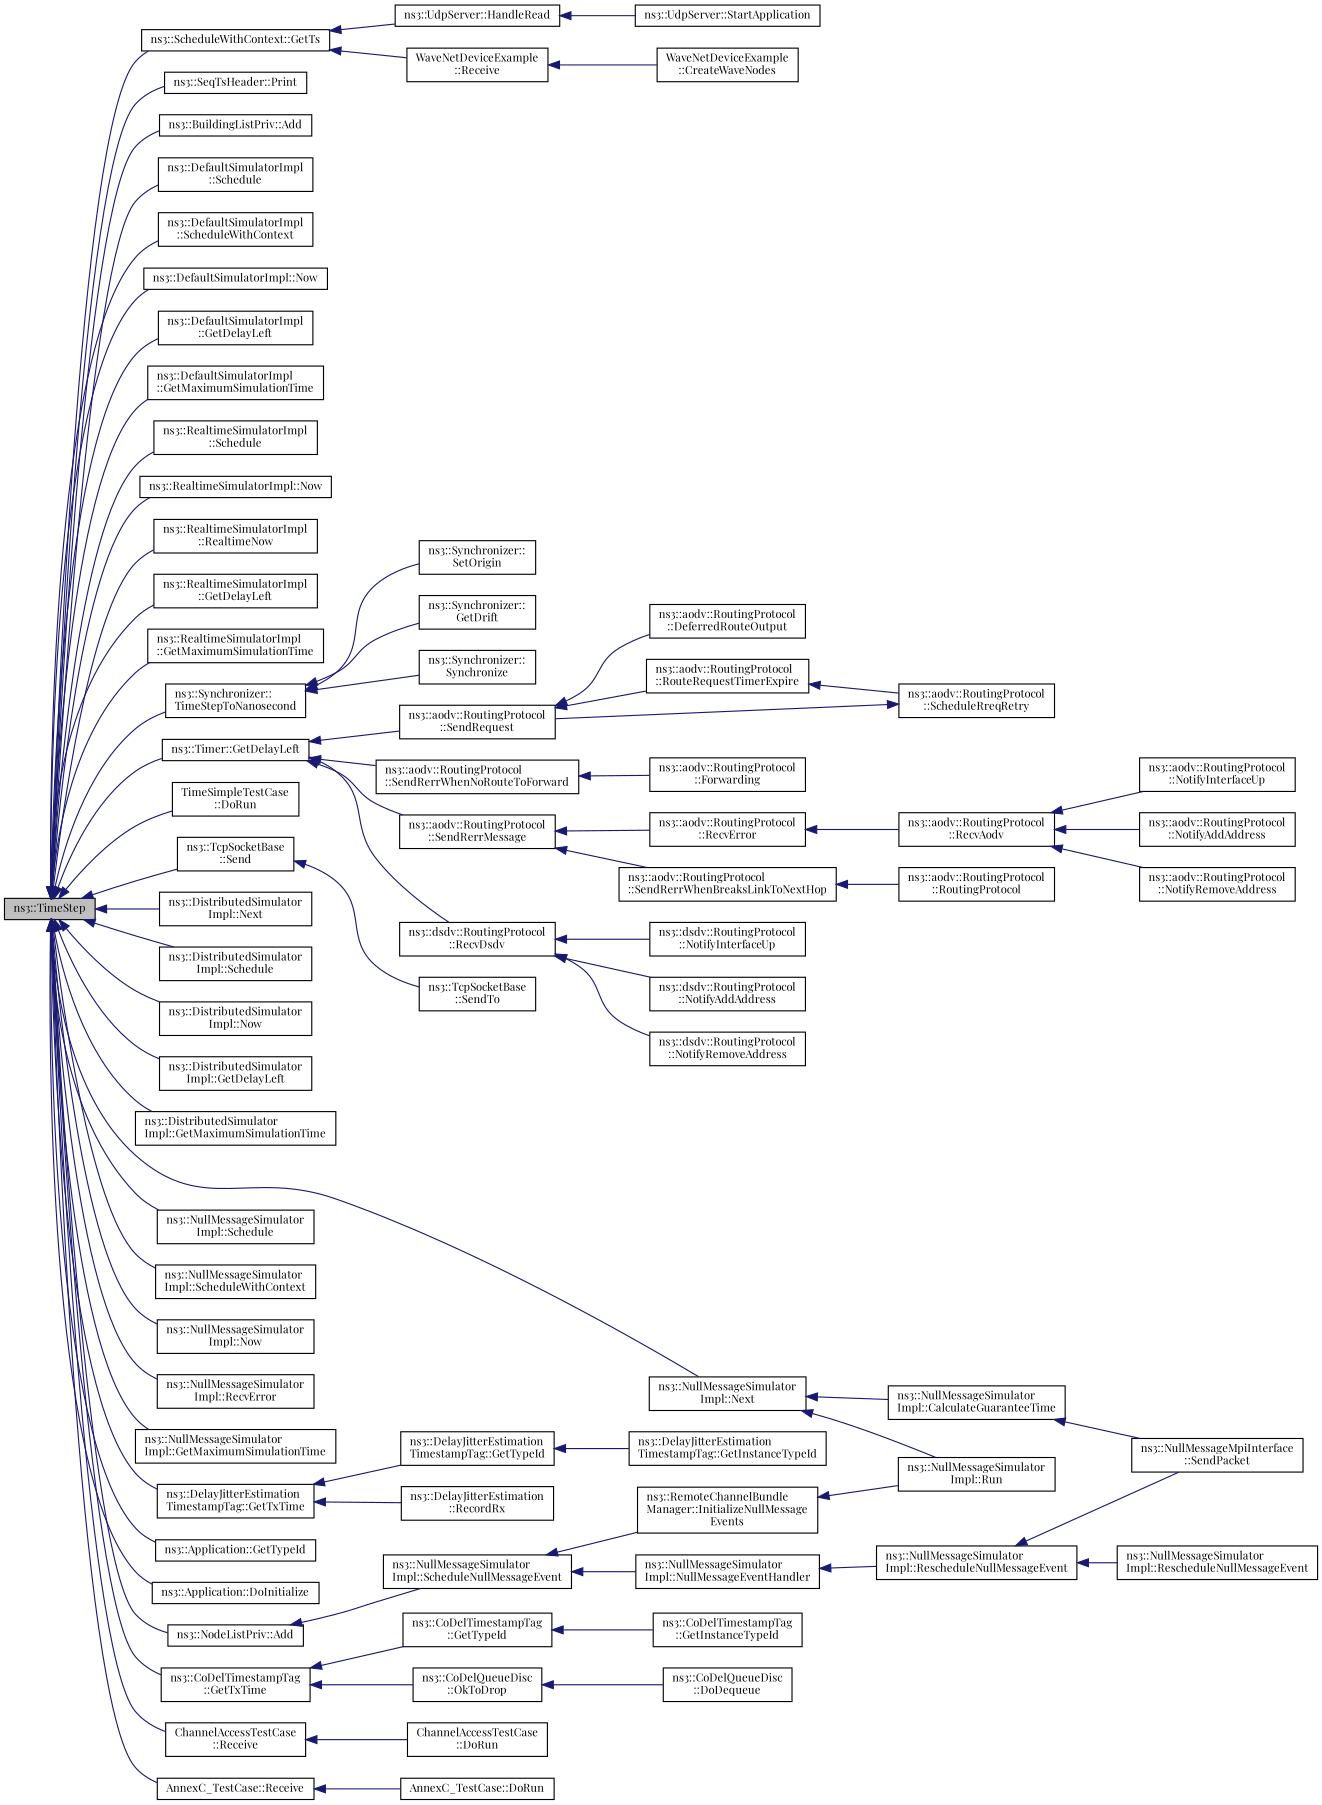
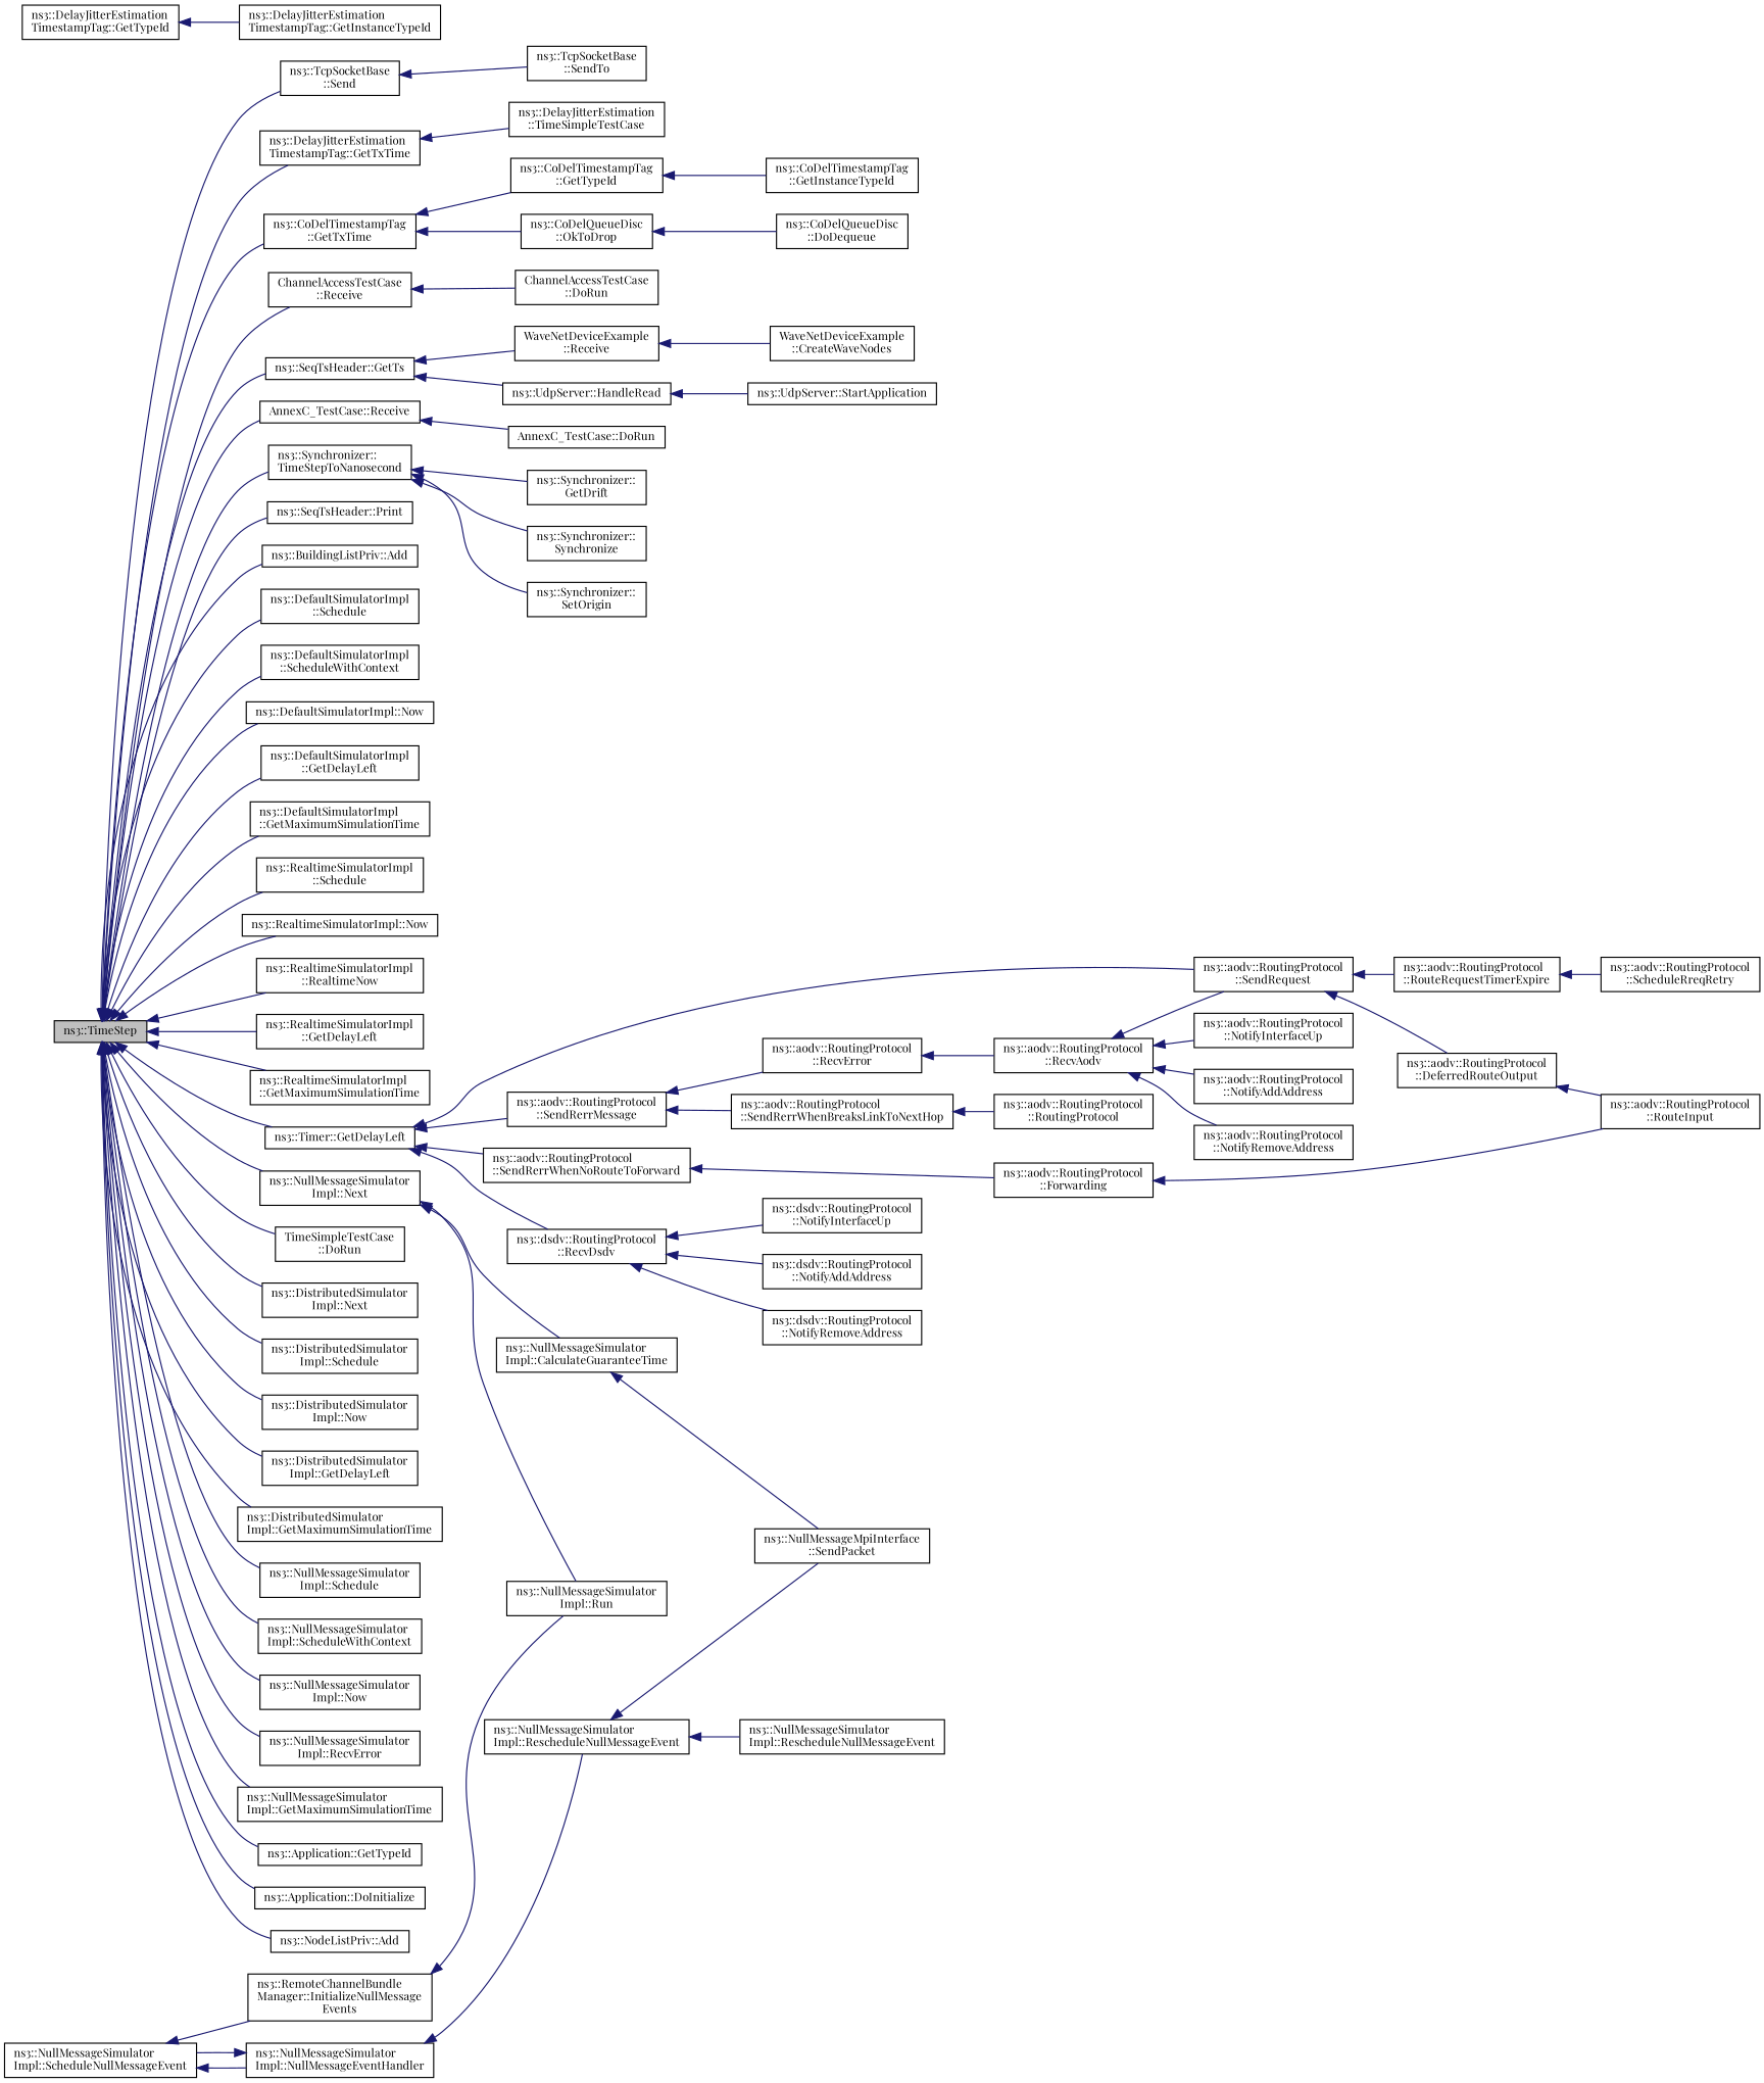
  digraph {
    fontname="Playfair Display"
    rankdir=LR
    node [color=black fillcolor=white fontname="Playfair Display" fontsize=10 shape=record style=filled]
    edge [color=midnightblue dir=back fontname="Playfair Display" fontsize=10 labelfontname=Helvetica labelfontsize=10 style=solid]
    n1 [fillcolor=grey75 fontcolor=black height=0.2 label="ns3::TimeStep" width=0.4]
-   n2 [height=0.2 label="ns3::ScheduleWithContext::GetTs" width=0.4]
+   n2 [height=0.2 label="ns3::SeqTsHeader::GetTs" width=0.4]
    n3 [height=0.2 label="ns3::SeqTsHeader::Print" width=0.4]
    n4 [height=0.2 label="ns3::BuildingListPriv::Add" width=0.4]
    n5 [height=0.2 label="ns3::DefaultSimulatorImpl\l::Schedule" width=0.4]
    n6 [height=0.2 label="ns3::DefaultSimulatorImpl\l::ScheduleWithContext" width=0.4]
    n7 [height=0.2 label="ns3::DefaultSimulatorImpl::Now" width=0.4]
    n8 [height=0.2 label="ns3::DefaultSimulatorImpl\l::GetDelayLeft" width=0.4]
    n9 [height=0.2 label="ns3::DefaultSimulatorImpl\l::GetMaximumSimulationTime" width=0.4]
    n10 [height=0.2 label="ns3::RealtimeSimulatorImpl\l::Schedule" width=0.4]
    n11 [height=0.2 label="ns3::RealtimeSimulatorImpl::Now" width=0.4]
    n12 [height=0.2 label="ns3::RealtimeSimulatorImpl\l::RealtimeNow" width=0.4]
    n13 [height=0.2 label="ns3::RealtimeSimulatorImpl\l::GetDelayLeft" width=0.4]
    n14 [height=0.2 label="ns3::RealtimeSimulatorImpl\l::GetMaximumSimulationTime" width=0.4]
    n15 [height=0.2 label="ns3::Synchronizer::\lTimeStepToNanosecond" width=0.4]
    n16 [height=0.2 label="ns3::Timer::GetDelayLeft" width=0.4]
    n17 [height=0.2 label="TimeSimpleTestCase\l::DoRun" width=0.4]
    n18 [height=0.2 label="ns3::TcpSocketBase\l::Send" width=0.4]
    n19 [height=0.2 label="ns3::DistributedSimulator\lImpl::Next" width=0.4]
    n20 [height=0.2 label="ns3::DistributedSimulator\lImpl::Schedule" width=0.4]
    n21 [height=0.2 label="ns3::DistributedSimulator\lImpl::Now" width=0.4]
    n22 [height=0.2 label="ns3::DistributedSimulator\lImpl::GetDelayLeft" width=0.4]
    n23 [height=0.2 label="ns3::DistributedSimulator\lImpl::GetMaximumSimulationTime" width=0.4]
    n24 [height=0.2 label="ns3::NullMessageSimulator\lImpl::Next" width=0.4]
    n25 [height=0.2 label="ns3::NullMessageSimulator\lImpl::Schedule" width=0.4]
    n26 [height=0.2 label="ns3::NullMessageSimulator\lImpl::ScheduleWithContext" width=0.4]
    n27 [height=0.2 label="ns3::NullMessageSimulator\lImpl::Now" width=0.4]
    n28 [height=0.2 label="ns3::NullMessageSimulator\lImpl::RecvError" width=0.4]
    n29 [height=0.2 label="ns3::NullMessageSimulator\lImpl::GetMaximumSimulationTime" width=0.4]
    n30 [height=0.2 label="ns3::DelayJitterEstimation\lTimestampTag::GetTxTime" width=0.4]
    n31 [height=0.2 label="ns3::Application::GetTypeId" width=0.4]
    n32 [height=0.2 label="ns3::Application::DoInitialize" width=0.4]
    n33 [height=0.2 label="ns3::NodeListPriv::Add" width=0.4]
    n34 [height=0.2 label="ns3::CoDelTimestampTag\l::GetTxTime" width=0.4]
    n35 [height=0.2 label="ChannelAccessTestCase\l::Receive" width=0.4]
    n36 [height=0.2 label="AnnexC_TestCase::Receive" width=0.4]
    n37 [height=0.2 label="ns3::UdpServer::HandleRead" width=0.4]
    n38 [height=0.2 label="WaveNetDeviceExample\l::Receive" width=0.4]
    n39 [height=0.2 label="ns3::Synchronizer::\lSetOrigin" width=0.4]
    n40 [height=0.2 label="ns3::Synchronizer::\lGetDrift" width=0.4]
    n41 [height=0.2 label="ns3::Synchronizer::\lSynchronize" width=0.4]
    n42 [height=0.2 label="ns3::aodv::RoutingProtocol\l::SendRequest" width=0.4]
    n43 [height=0.2 label="ns3::aodv::RoutingProtocol\l::SendRerrWhenNoRouteToForward" width=0.4]
    n44 [height=0.2 label="ns3::aodv::RoutingProtocol\l::SendRerrMessage" width=0.4]
    n45 [height=0.2 label="ns3::dsdv::RoutingProtocol\l::RecvDsdv" width=0.4]
    n46 [height=0.2 label="ns3::TcpSocketBase\l::SendTo" width=0.4]
    n47 [height=0.2 label="ns3::NullMessageSimulator\lImpl::Run" width=0.4]
    n48 [height=0.2 label="ns3::NullMessageSimulator\lImpl::CalculateGuaranteeTime" width=0.4]
    n49 [height=0.2 label="ns3::DelayJitterEstimation\lTimestampTag::GetTypeId" width=0.4]
-   n50 [height=0.2 label="ns3::DelayJitterEstimation\l::RecordRx" width=0.4]
+   n50 [height=0.2 label="ns3::DelayJitterEstimation\l::TimeSimpleTestCase" width=0.4]
    n51 [height=0.2 label="ns3::CoDelTimestampTag\l::GetTypeId" width=0.4]
    n52 [height=0.2 label="ns3::CoDelQueueDisc\l::OkToDrop" width=0.4]
    n53 [height=0.2 label="ChannelAccessTestCase\l::DoRun" width=0.4]
    n54 [height=0.2 label="AnnexC_TestCase::DoRun" width=0.4]
    n55 [height=0.2 label="ns3::UdpServer::StartApplication" width=0.4]
    n56 [height=0.2 label="WaveNetDeviceExample\l::CreateWaveNodes" width=0.4]
    n57 [height=0.2 label="ns3::aodv::RoutingProtocol\l::DeferredRouteOutput" width=0.4]
    n58 [height=0.2 label="ns3::aodv::RoutingProtocol\l::RouteRequestTimerExpire" width=0.4]
    n59 [height=0.2 label="ns3::aodv::RoutingProtocol\l::Forwarding" width=0.4]
    n60 [height=0.2 label="ns3::aodv::RoutingProtocol\l::RecvError" width=0.4]
    n61 [height=0.2 label="ns3::aodv::RoutingProtocol\l::SendRerrWhenBreaksLinkToNextHop" width=0.4]
    n62 [height=0.2 label="ns3::dsdv::RoutingProtocol\l::NotifyInterfaceUp" width=0.4]
    n63 [height=0.2 label="ns3::dsdv::RoutingProtocol\l::NotifyAddAddress" width=0.4]
    n64 [height=0.2 label="ns3::dsdv::RoutingProtocol\l::NotifyRemoveAddress" width=0.4]
+   n65 [height=0.2 label="ns3::aodv::RoutingProtocol\l::RouteInput" width=0.4]
    n66 [height=0.2 label="ns3::aodv::RoutingProtocol\l::ScheduleRreqRetry" width=0.4]
    n67 [height=0.2 label="ns3::aodv::RoutingProtocol\l::RecvAodv" width=0.4]
    n68 [height=0.2 label="ns3::aodv::RoutingProtocol\l::RoutingProtocol" width=0.4]
    n69 [height=0.2 label="ns3::aodv::RoutingProtocol\l::NotifyInterfaceUp" width=0.4]
    n70 [height=0.2 label="ns3::aodv::RoutingProtocol\l::NotifyAddAddress" width=0.4]
    n71 [height=0.2 label="ns3::aodv::RoutingProtocol\l::NotifyRemoveAddress" width=0.4]
    n72 [height=0.2 label="ns3::NullMessageMpiInterface\l::SendPacket" width=0.4]
    n73 [height=0.2 label="ns3::NullMessageSimulator\lImpl::NullMessageEventHandler" width=0.4]
    n74 [height=0.2 label="ns3::NullMessageSimulator\lImpl::ScheduleNullMessageEvent" width=0.4]
    n75 [height=0.2 label="ns3::NullMessageSimulator\lImpl::RescheduleNullMessageEvent" width=0.4]
    n76 [height=0.2 label="ns3::RemoteChannelBundle\lManager::InitializeNullMessage\lEvents" width=0.4]
    n77 [height=0.2 label="ns3::NullMessageSimulator\lImpl::RescheduleNullMessageEvent" width=0.4]
    n78 [height=0.2 label="ns3::DelayJitterEstimation\lTimestampTag::GetInstanceTypeId" width=0.4]
    n79 [height=0.2 label="ns3::CoDelTimestampTag\l::GetInstanceTypeId" width=0.4]
    n80 [height=0.2 label="ns3::CoDelQueueDisc\l::DoDequeue" width=0.4]
    n1 -> n2
    n1 -> n3
    n1 -> n4
    n1 -> n5
    n1 -> n6
    n1 -> n7
    n1 -> n8
    n1 -> n9
    n1 -> n10
    n1 -> n11
    n1 -> n12
    n1 -> n13
    n1 -> n14
    n1 -> n15
    n1 -> n16
    n1 -> n17
    n1 -> n18
    n1 -> n19
    n1 -> n20
    n1 -> n21
    n1 -> n22
    n1 -> n23
    n1 -> n24
    n1 -> n25
    n1 -> n26
    n1 -> n27
    n1 -> n28
    n1 -> n29
    n1 -> n30
    n1 -> n31
    n1 -> n32
    n1 -> n33
    n1 -> n34
    n1 -> n35
    n1 -> n36
    n2 -> n37
    n2 -> n38
    n15 -> n39
    n15 -> n40
    n15 -> n41
    n16 -> n42
    n16 -> n43
    n16 -> n44
    n16 -> n45
    n18 -> n46
    n24 -> n47
    n24 -> n48
-   n30 -> n49
    n30 -> n50
    n34 -> n51
    n34 -> n52
    n35 -> n53
    n36 -> n54
    n37 -> n55
    n38 -> n56
    n42 -> n57
    n42 -> n58
    n43 -> n59
    n44 -> n60
    n44 -> n61
    n45 -> n62
    n45 -> n63
    n45 -> n64
    n48 -> n72
    n49 -> n78
    n51 -> n79
    n52 -> n80
+   n57 -> n65
    n58 -> n66
+   n59 -> n65
    n60 -> n67
    n61 -> n68
-   n66 -> n42
+   n67 -> n42
    n67 -> n69
    n67 -> n70
    n67 -> n71
-   n33 -> n74
+   n73 -> n74
    n73 -> n75
    n74 -> n73
    n74 -> n76
    n75 -> n72
    n75 -> n77
    n76 -> n47
  }
